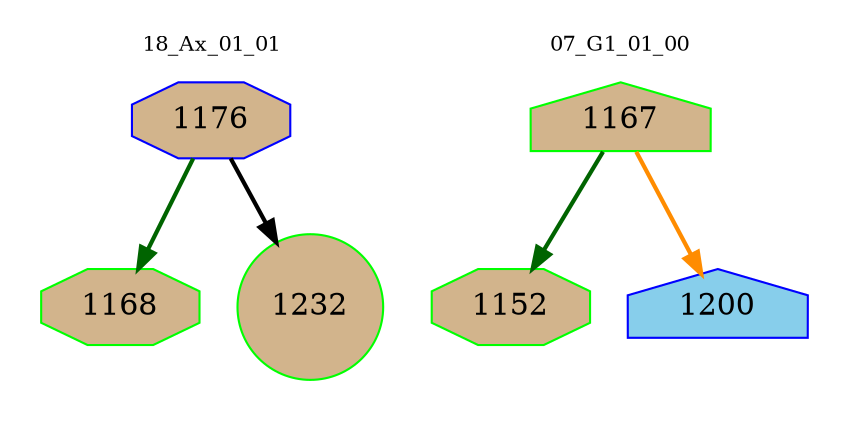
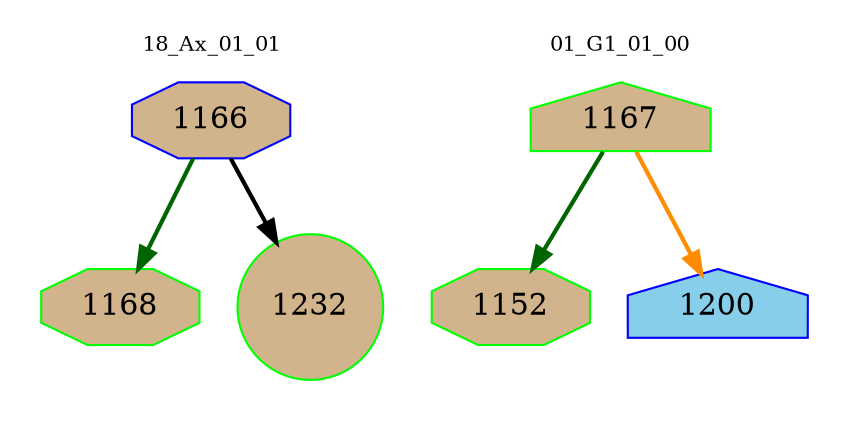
  digraph {
    node [color=green fillcolor=tan shape=octagon style=filled]
    edge [color=darkgreen style=bold]
-   n1 [color=blue label=1176]
+   n1 [color=blue label=1166]
    n2 [label=1168]
    n3 [label=1232 shape=circle]
    n4 [label=1167 shape=house]
    n5 [label=1152]
    n6 [color=blue fillcolor=skyblue label=1200 shape=house]
    subgraph cluster_1 {
      color=white
      fontsize=10
      label="18_Ax_01_01"
      n1
      n2
      n3
    }
    subgraph cluster_2 {
      color=white
      fontsize=10
-     label="07_G1_01_00"
+     label="01_G1_01_00"
      n4
      n5
      n6
    }
    n1 -> n2
    n1 -> n3 [color=black]
    n4 -> n5
    n4 -> n6 [color=darkorange]
  }
